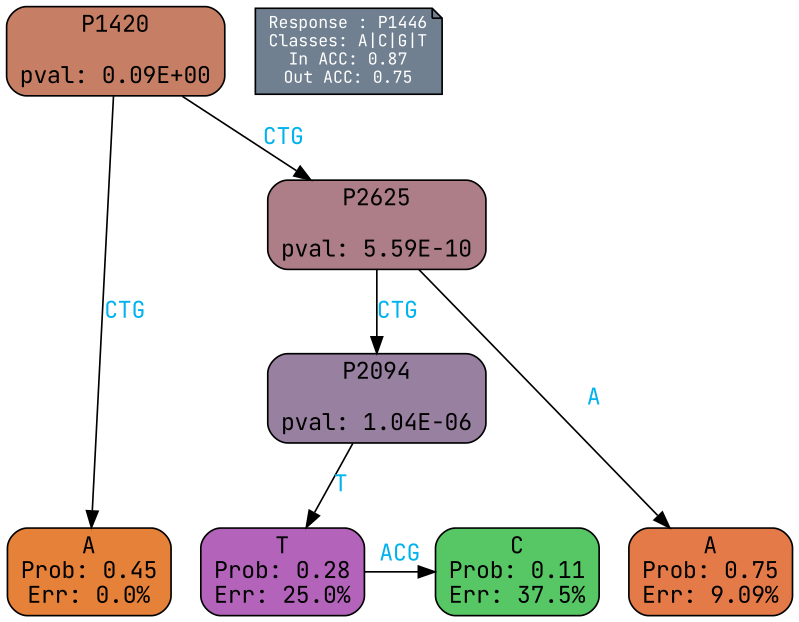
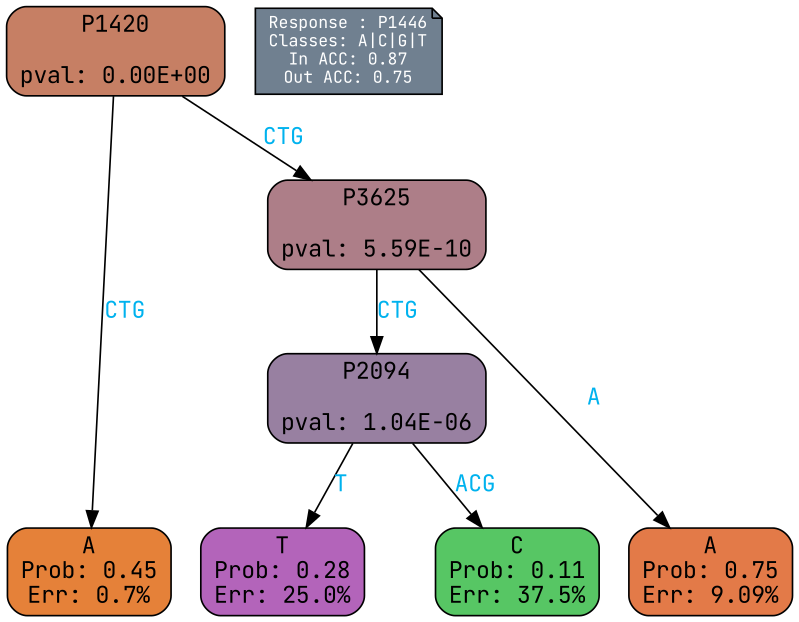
  digraph {
    fontname="JetBrains Mono"
    ranksep=equally
    splines=polylines
    node [color=black fontname="JetBrains Mono" shape=box style="filled, rounded"]
    edge [fontcolor=deepskyblue2 fontname="JetBrains Mono"]
-   n1 [fillcolor="#e58139" label="A\nProb: 0.45\nErr: 0.0%"]
+   n1 [fillcolor="#e58139" label="A\nProb: 0.45\nErr: 0.7%"]
    n2 [fillcolor="#e37a48" label="A\nProb: 0.75\nErr: 9.09%"]
    n3 [fillcolor="#57c664" label="C\nProb: 0.11\nErr: 37.5%"]
    n4 [fillcolor="#b364ba" label="T\nProb: 0.28\nErr: 25.0%"]
    n5 [align=left fillcolor=slategray fontcolor=white fontsize=10 label="Response : P1446\nClasses: A|C|G|T\nIn ACC: 0.87\nOut ACC: 0.75\n" shape=note style=filled]
-   n6 [fillcolor="#c67f64" label="P1420\n\npval: 0.09E+00"]
-   n7 [fillcolor="#ad7e88" label="P2625\n\npval: 5.59E-10"]
+   n6 [fillcolor="#c67f64" label="P1420\n\npval: 0.00E+00"]
+   n7 [fillcolor="#ad7e88" label="P3625\n\npval: 5.59E-10"]
    n8 [fillcolor="#9880a1" label="P2094\n\npval: 1.04E-06"]
    subgraph sub_1 {
      rank=same
      n1
      n2
      n3
      n4
    }
    subgraph sub_2 {
      rank=same
      n5
      n6
    }
    n6 -> n1 [label=CTG]
    n6 -> n7 [label=CTG]
    n7 -> n2 [label=A]
    n7 -> n8 [label=CTG]
-   n4 -> n3 [label=ACG]
+   n8 -> n3 [label=ACG]
    n8 -> n4 [label=T]
  }
